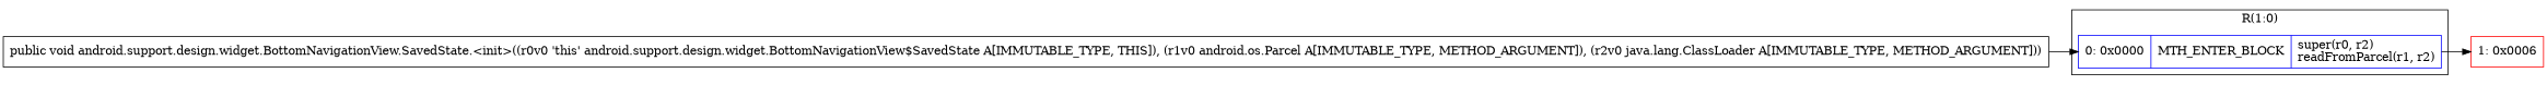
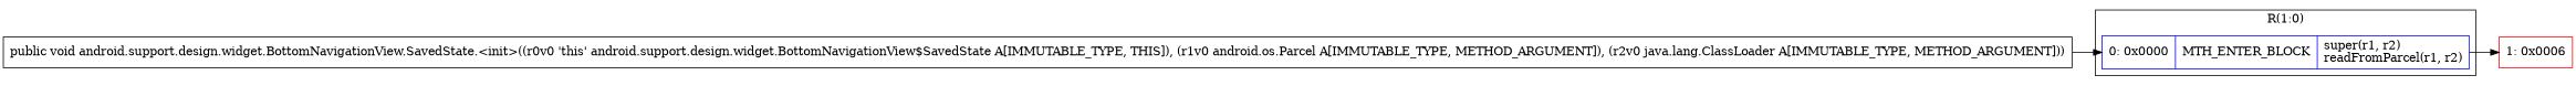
  digraph {
    rankdir=LR
    node [shape=record]
-   n1 [color=blue label="{0\:\ 0x0000|MTH_ENTER_BLOCK\l|super(r0, r2)\lreadFromParcel(r1, r2)\l}"]
+   n1 [color=blue label="{0\:\ 0x0000|MTH_ENTER_BLOCK\l|super(r1, r2)\lreadFromParcel(r1, r2)\l}"]
    n2 [color=red label="{1\:\ 0x0006}"]
    n3 [label="{public void android.support.design.widget.BottomNavigationView.SavedState.\<init\>((r0v0 'this' android.support.design.widget.BottomNavigationView$SavedState A[IMMUTABLE_TYPE, THIS]), (r1v0 android.os.Parcel A[IMMUTABLE_TYPE, METHOD_ARGUMENT]), (r2v0 java.lang.ClassLoader A[IMMUTABLE_TYPE, METHOD_ARGUMENT])) }"]
    subgraph cluster_1 {
      label="R(1:0)"
      n1
    }
    n1 -> n2
    n3 -> n1
  }
